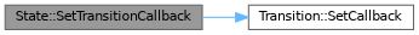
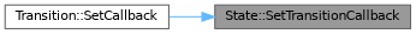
  digraph {
    rankdir=LR
    node [fontname=Helvetica fontsize=10 shape=box style=filled]
    n1 [color=gray40 fillcolor=grey60 fontcolor=black height=0.2 label="State::SetTransitionCallback" width=0.4]
    n2 [color=grey40 fillcolor=white height=0.2 label="Transition::SetCallback" width=0.4]
-   n1 -> n2 [color=steelblue1 fontname=Helvetica fontsize=10 labelfontname=Helvetica labelfontsize=10 style=solid]
+   n2 -> n1 [color=steelblue1 fontname=Helvetica fontsize=10 labelfontname=Helvetica labelfontsize=10 style=solid]
  }
